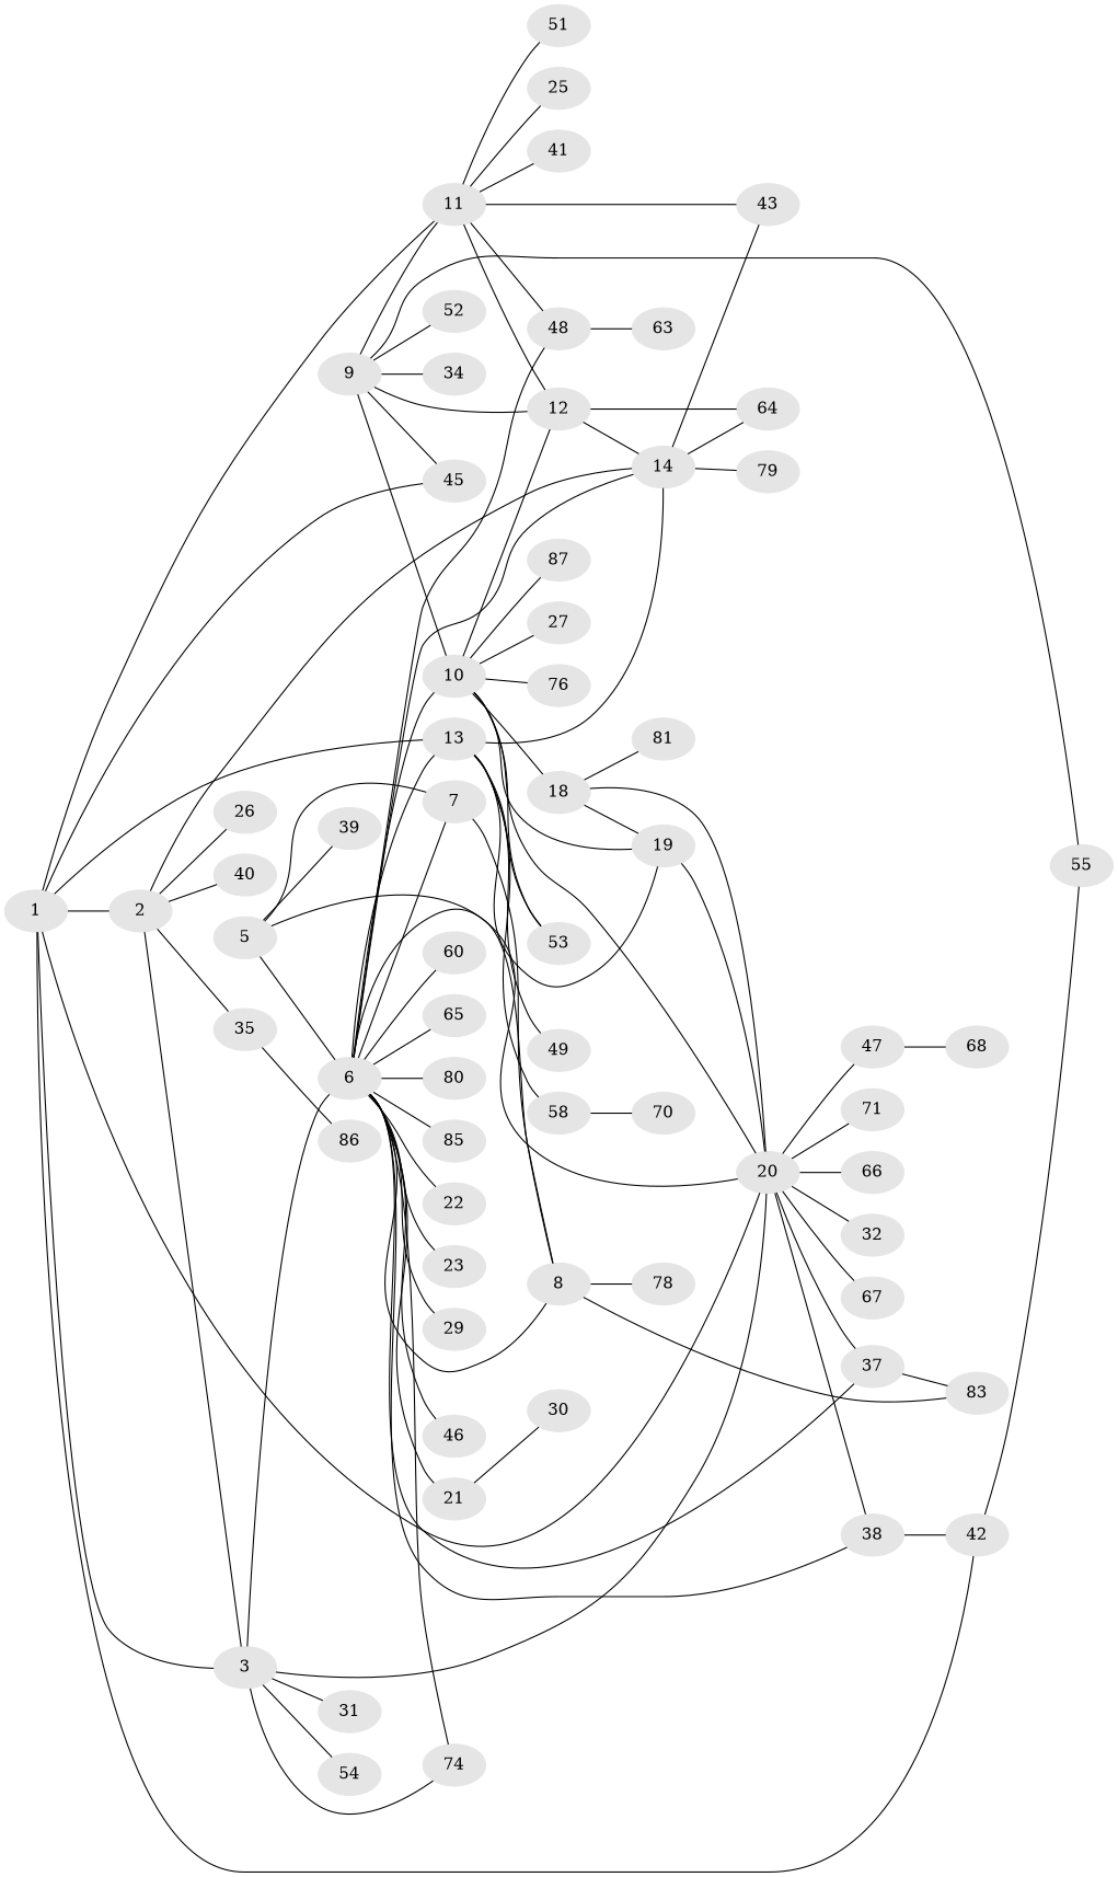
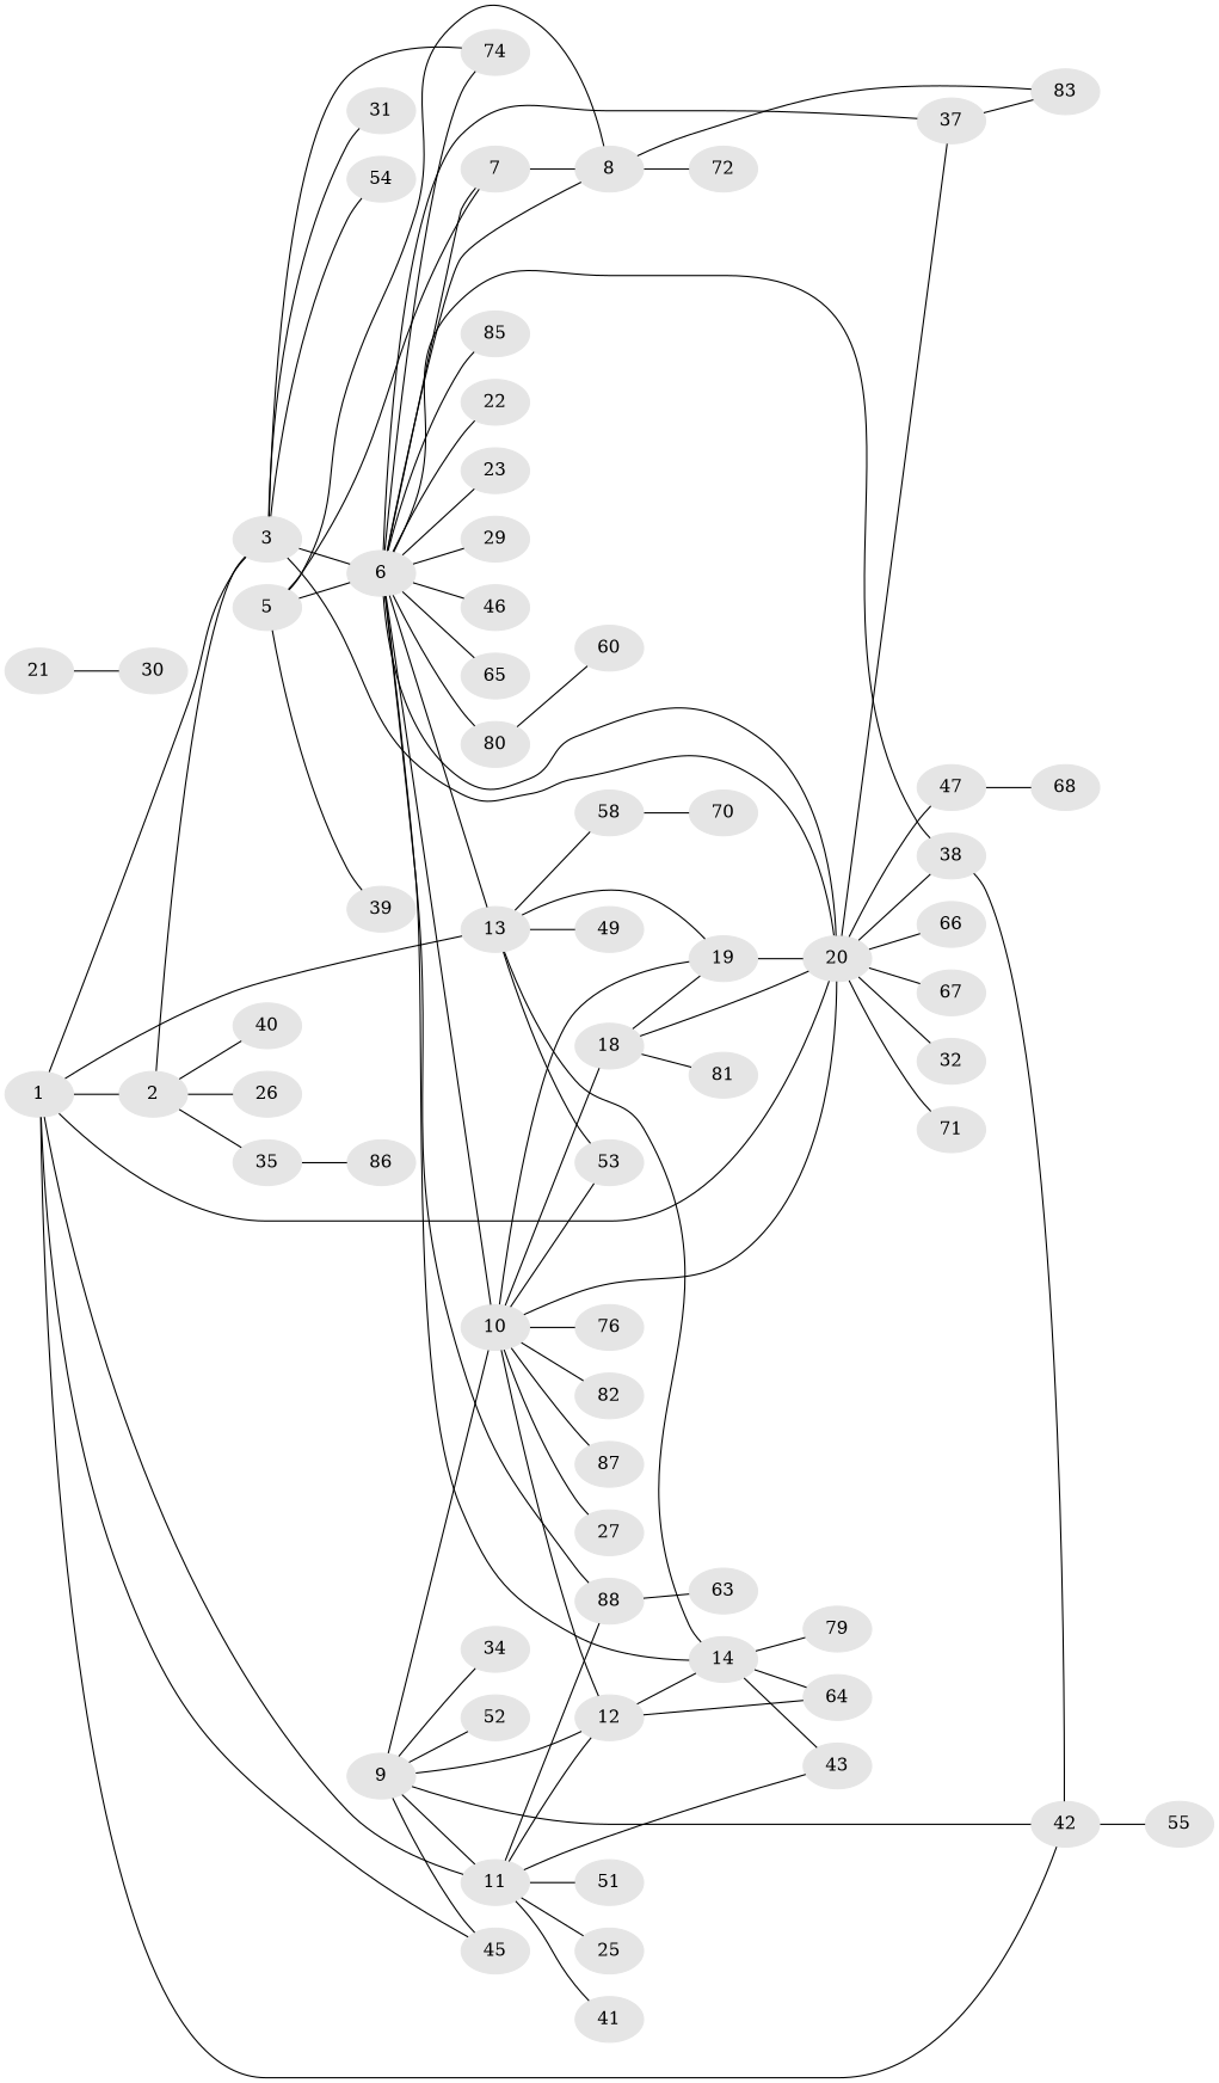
  graph {
    rankdir=LR
    node [color=gray90 style=filled]
    1 [super="+4"]
    2 [super="+24"]
    3 [super="+59"]
    11 [super="+28"]
    13 [super="+16"]
    20 [super="+33"]
    42 [super="+50"]
    45 [super="+56"]
    14 [super="+36"]
    26
    35 [super="+73"]
    40
    6 [super="+15"]
    31
    54
    74
-   48 [super="+57"]
+   48 [super="+57" label=88]
    12 [super="+62"]
    25
    41
    43 [super="+77"]
    51
    19
    53
    49
    58
    37
    38 [super="+61"]
    32
    47 [super="+69"]
    66
    67
    71
    55
    64
    79
    86
    7
    8 [super="+44"]
    10 [super="+17"]
    21
    22
    23
    29
    46
    60
    65
    80
    85
    5 [super="+84"]
    39
-   78
+   78 [label=72]
    83
    18
    27
    76
+   82
    87
    30
    63
    9 [super="+72"]
    34
    52
    81
    70
    68
    1 -- 2 [weight=2]
    1 -- 3 [weight=2]
    1 -- 11
    1 -- 13
    1 -- 20
    1 -- 42
    1 -- 45
    2 -- 3
-   2 -- 14
    2 -- 26
    2 -- 35
    2 -- 40
    3 -- 20
    3 -- 6
    3 -- 31
    3 -- 54
    3 -- 74
    11 -- 48
    11 -- 12
    11 -- 25
    11 -- 41
    11 -- 43 [weight=2]
    11 -- 51
    13 -- 14 [weight=2]
    13 -- 19
    13 -- 53
    13 -- 49
    13 -- 58
    20 -- 37
    20 -- 38
    20 -- 32
    20 -- 47
    20 -- 66
    20 -- 67
    20 -- 71
    42 -- 55
    14 -- 43
    14 -- 64
    14 -- 79
    35 -- 86
    6 -- 13 [weight=2]
    6 -- 20
    6 -- 14
    6 -- 74
    6 -- 48
    6 -- 37
    6 -- 38
    6 -- 7
    6 -- 8
    6 -- 10
-   6 -- 21
    6 -- 22
    6 -- 23
    6 -- 29
    6 -- 46
-   6 -- 60
+   80 -- 60
    6 -- 65
    6 -- 80
    6 -- 85
    48 -- 63
    12 -- 14
    12 -- 64
    19 -- 20
    58 -- 70
    37 -- 83
    38 -- 42
    47 -- 68
    7 -- 8
    8 -- 78
    8 -- 83
    10 -- 20
    10 -- 12
    10 -- 19
    10 -- 53
    10 -- 18
    10 -- 27
    10 -- 76
+   10 -- 82
    10 -- 87
    21 -- 30
    5 -- 6
    5 -- 7
    5 -- 8
    5 -- 39
    18 -- 20
    18 -- 19
    18 -- 81
    9 -- 11
-   9 -- 55
+   9 -- 42
    9 -- 45
    9 -- 12
    9 -- 10
    9 -- 34
    9 -- 52
  }
